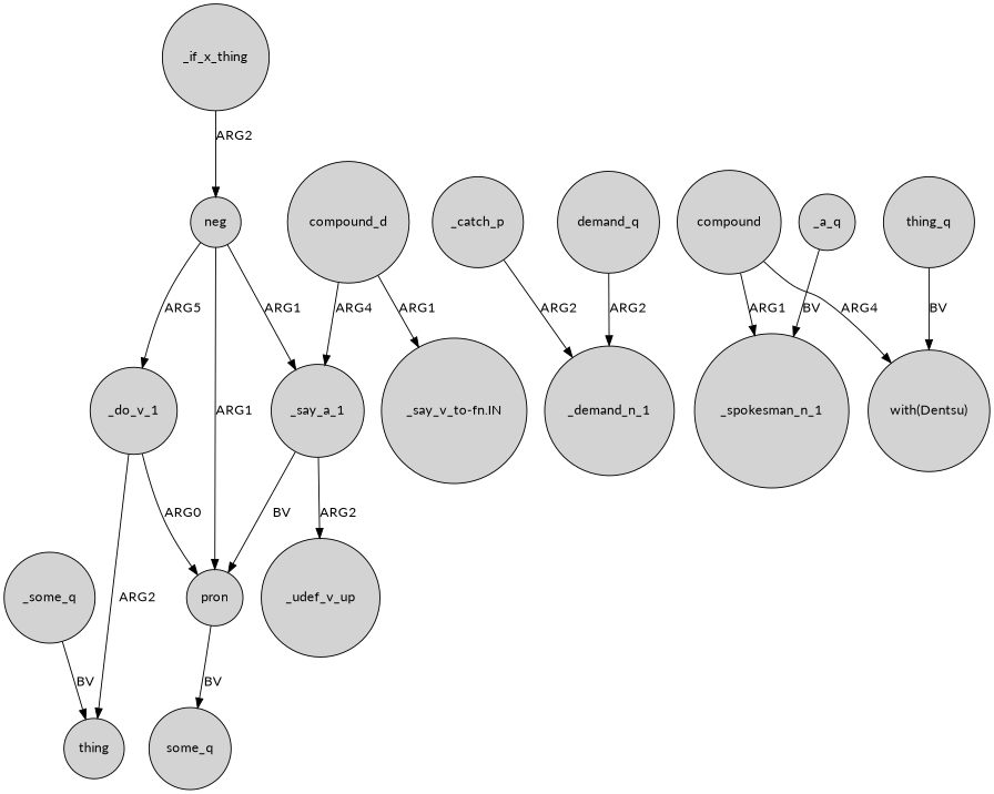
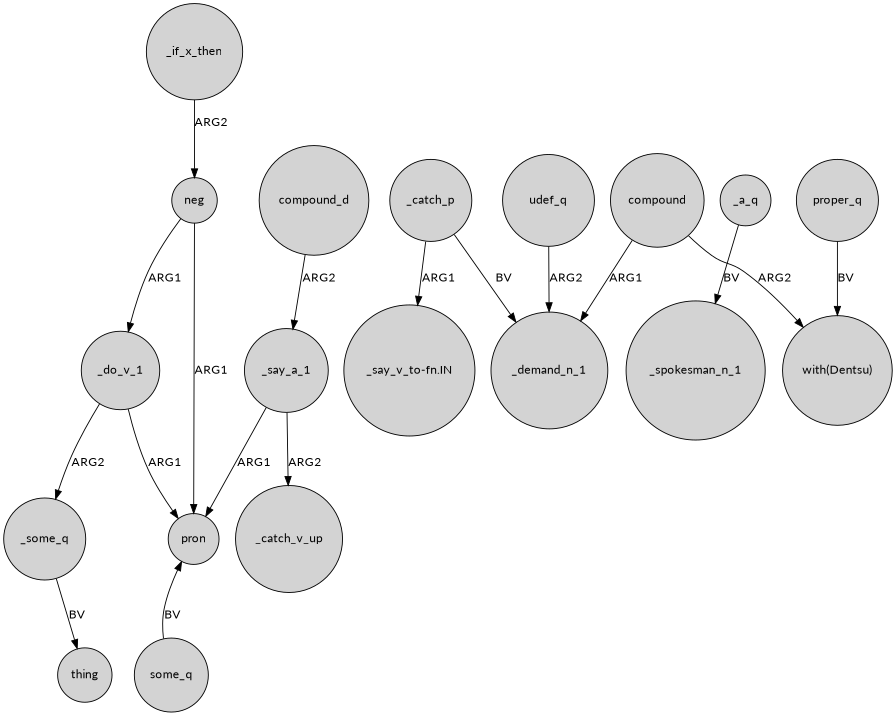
  digraph {
    fontname=Lato
    node [fontname=Lato shape=circle style=filled]
    edge [fontname=Lato]
-   _if_x_then [label=_if_x_thing]
+   _if_x_then
    neg
    n3 [label=_say_a_1]
    _do_v_1
    pron
    _some_q
    thing
-   _catch_v_up [label=_udef_v_up]
+   _catch_v_up
    n9 [label=_catch_p]
    _demand_n_1
    n11 [label=some_q]
    compound
    _spokesman_n_1
    n14 [label="with(Dentsu)"]
-   udef_q [label=demand_q]
+   udef_q
    _a_q
    n17 [label=compound_d]
    "_say_v_to-fn.IN"
-   proper_q [label=thing_q]
+   proper_q
    _if_x_then -> neg [label=ARG2]
-   neg -> n3 [label=ARG1]
-   neg -> _do_v_1 [label=ARG5]
+   neg -> _do_v_1 [label=ARG1]
    neg -> pron [label=ARG1]
-   n3 -> pron [label=BV]
+   n3 -> pron [label=ARG1]
    n3 -> _catch_v_up [label=ARG2]
-   _do_v_1 -> pron [label=ARG0]
-   _do_v_1 -> thing [label=ARG2]
+   _do_v_1 -> pron [label=ARG1]
+   _do_v_1 -> _some_q [label=ARG2]
    _some_q -> thing [label=BV]
-   n9 -> _demand_n_1 [label=ARG2]
-   pron -> n11 [label=BV]
-   compound -> _spokesman_n_1 [label=ARG1]
-   compound -> n14 [label=ARG4]
+   n9 -> _demand_n_1 [label=BV]
+   n11 -> pron [label=BV]
+   compound -> _demand_n_1 [label=ARG1]
+   compound -> n14 [label=ARG2]
    udef_q -> _demand_n_1 [label=ARG2]
    _a_q -> _spokesman_n_1 [label=BV]
-   n17 -> n3 [label=ARG4]
-   n17 -> "_say_v_to-fn.IN" [label=ARG1]
+   n17 -> n3 [label=ARG2]
+   n9 -> "_say_v_to-fn.IN" [label=ARG1]
    proper_q -> n14 [label=BV]
  }
